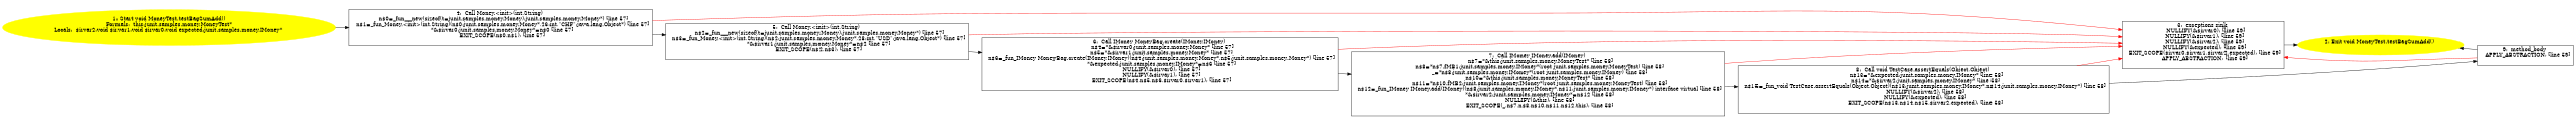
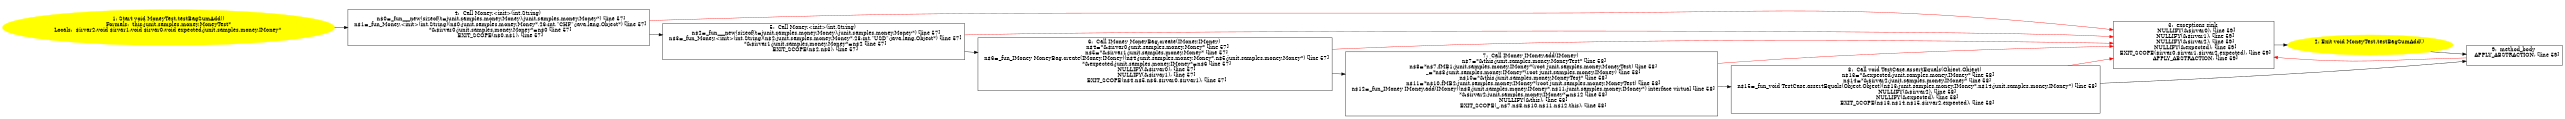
  digraph {
    rankdir=LR
    node [shape=box]
    n1 [color=yellow label="1: Start void MoneyTest.testBagSumAdd()\nFormals:  this:junit.samples.money.MoneyTest*\nLocals:  $irvar2:void $irvar1:void $irvar0:void expected:junit.samples.money.IMoney* \n  " style=filled shape=""]
    n2 [label="4:  Call Money.<init>(int,String) \n   n$0=_fun___new(sizeof(t=junit.samples.money.Money):junit.samples.money.Money*) [line 57]\n  n$1=_fun_Money.<init>(int,String)(n$0:junit.samples.money.Money*,26:int,\"CHF\":java.lang.Object*) [line 57]\n  *&$irvar0:junit.samples.money.Money*=n$0 [line 57]\n  EXIT_SCOPE(n$0,n$1); [line 57]\n "]
    n3 [label="3:  exceptions sink \n   NULLIFY(&$irvar0); [line 59]\n  NULLIFY(&$irvar1); [line 59]\n  NULLIFY(&$irvar2); [line 59]\n  NULLIFY(&expected); [line 59]\n  EXIT_SCOPE($irvar0,$irvar1,$irvar2,expected); [line 59]\n  APPLY_ABSTRACTION; [line 59]\n "]
    n4 [label="5:  Call Money.<init>(int,String) \n   n$2=_fun___new(sizeof(t=junit.samples.money.Money):junit.samples.money.Money*) [line 57]\n  n$3=_fun_Money.<init>(int,String)(n$2:junit.samples.money.Money*,28:int,\"USD\":java.lang.Object*) [line 57]\n  *&$irvar1:junit.samples.money.Money*=n$2 [line 57]\n  EXIT_SCOPE(n$2,n$3); [line 57]\n "]
    n5 [color=yellow label="2: Exit void MoneyTest.testBagSumAdd() \n  " style=filled shape=""]
    n6 [label="6:  Call IMoney MoneyBag.create(IMoney,IMoney) \n   n$4=*&$irvar0:junit.samples.money.Money* [line 57]\n  n$5=*&$irvar1:junit.samples.money.Money* [line 57]\n  n$6=_fun_IMoney MoneyBag.create(IMoney,IMoney)(n$4:junit.samples.money.Money*,n$5:junit.samples.money.Money*) [line 57]\n  *&expected:junit.samples.money.IMoney*=n$6 [line 57]\n  NULLIFY(&$irvar0); [line 57]\n  NULLIFY(&$irvar1); [line 57]\n  EXIT_SCOPE(n$4,n$5,n$6,$irvar0,$irvar1); [line 57]\n "]
    n7 [label="7:  Call IMoney IMoney.add(IMoney) \n   n$7=*&this:junit.samples.money.MoneyTest* [line 58]\n  n$8=*n$7.fMB1:junit.samples.money.IMoney*(root junit.samples.money.MoneyTest) [line 58]\n  _=*n$8:junit.samples.money.IMoney*(root junit.samples.money.IMoney) [line 58]\n  n$10=*&this:junit.samples.money.MoneyTest* [line 58]\n  n$11=*n$10.fMB2:junit.samples.money.IMoney*(root junit.samples.money.MoneyTest) [line 58]\n  n$12=_fun_IMoney IMoney.add(IMoney)(n$8:junit.samples.money.IMoney*,n$11:junit.samples.money.IMoney*) interface virtual [line 58]\n  *&$irvar2:junit.samples.money.IMoney*=n$12 [line 58]\n  NULLIFY(&this); [line 58]\n  EXIT_SCOPE(_,n$7,n$8,n$10,n$11,n$12,this); [line 58]\n "]
    n8 [label="8:  Call void TestCase.assertEquals(Object,Object) \n   n$13=*&expected:junit.samples.money.IMoney* [line 58]\n  n$14=*&$irvar2:junit.samples.money.IMoney* [line 58]\n  n$15=_fun_void TestCase.assertEquals(Object,Object)(n$13:junit.samples.money.IMoney*,n$14:junit.samples.money.IMoney*) [line 58]\n  NULLIFY(&$irvar2); [line 58]\n  NULLIFY(&expected); [line 58]\n  EXIT_SCOPE(n$13,n$14,n$15,$irvar2,expected); [line 58]\n "]
    n9 [label="9:  method_body \n   APPLY_ABSTRACTION; [line 59]\n "]
    n1 -> n2
    n2 -> n3 [color=red]
    n2 -> n4
    n3 -> n5
    n4 -> n3 [color=red]
    n4 -> n6
    n6 -> n3 [color=red]
    n6 -> n7
    n7 -> n3 [color=red]
    n7 -> n8
    n8 -> n3 [color=red]
    n8 -> n9
    n9 -> n3 [color=red]
-   n9 -> n5
+   n5 -> n9
  }
